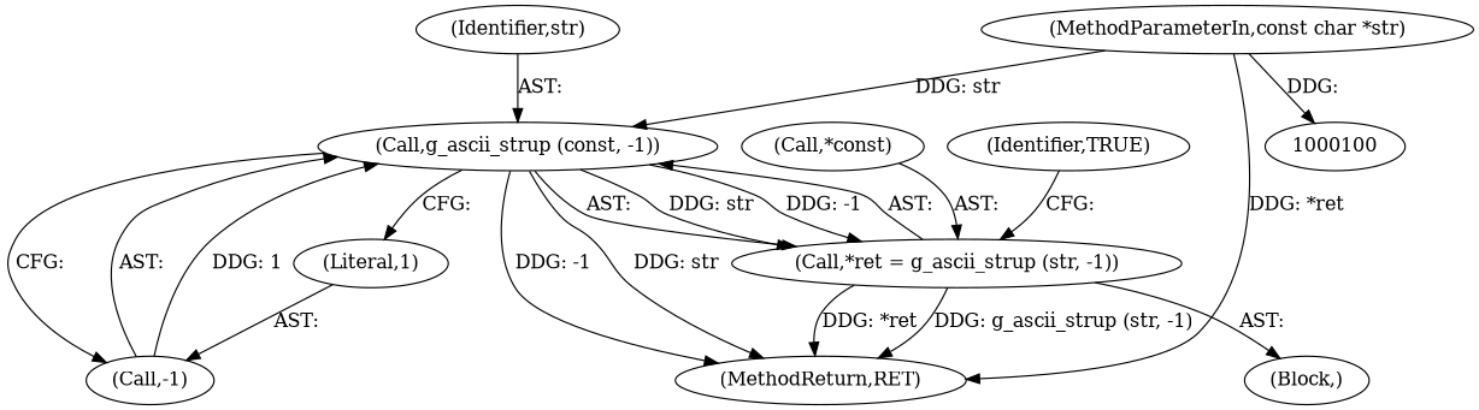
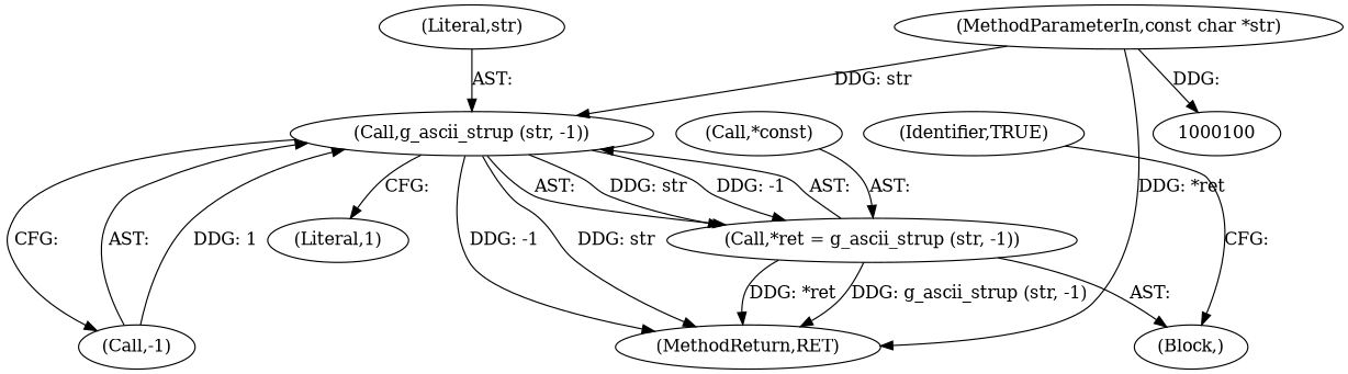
  digraph {
-   n1 [label="(Call,g_ascii_strup (const, -1))"]
+   n1 [label="(Call,g_ascii_strup (str, -1))"]
    n2 [label="(Call,-1)"]
    n3 [label="(Call,*ret = g_ascii_strup (str, -1))"]
    n4 [label="(MethodReturn,RET)"]
    n5 [label="(Literal,1)"]
    n6 [label="(Block,)"]
    n7 [label="(MethodParameterIn,const char *str)"]
    1000100
    n9 [label="(Call,*const)"]
    n10 [label="(Identifier,TRUE)"]
-   n11 [label="(Identifier,str)"]
+   n11 [label="(Literal,str)"]
    n1 -> n2 [label="CFG: "]
    n1 -> n3 [label="AST: "]
    n1 -> n3 [label="DDG: str"]
    n1 -> n3 [label="DDG: -1"]
    n1 -> n4 [label="DDG: -1"]
    n1 -> n4 [label="DDG: str"]
    n1 -> n5 [label="CFG: "]
    n2 -> n1 [label="AST: "]
    n2 -> n1 [label="DDG: 1"]
    n3 -> n1 [label="AST: "]
    n3 -> n4 [label="DDG: *ret"]
    n3 -> n4 [label="DDG: g_ascii_strup (str, -1)"]
    n3 -> n6 [label="AST: "]
-   n5 -> n2 [label="AST: "]
    n7 -> n1 [label="DDG: str"]
    n7 -> n4 [label="DDG: *ret"]
    n7 -> 1000100 [label="DDG: "]
    n9 -> n3 [label="AST: "]
-   n10 -> n3 [label="CFG: "]
+   n10 -> n6 [label="CFG: "]
    n11 -> n1 [label="AST: "]
  }
